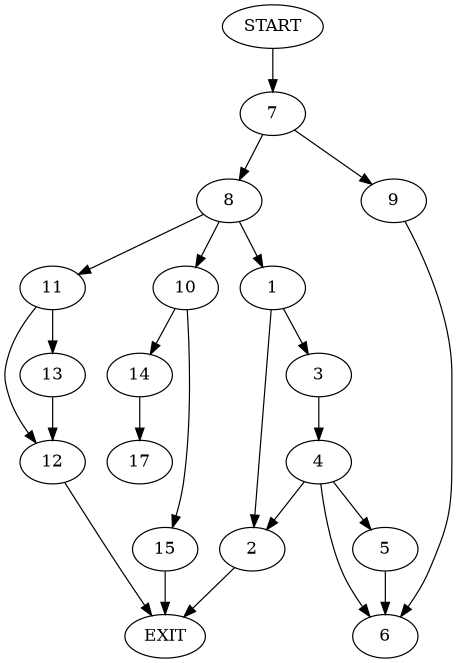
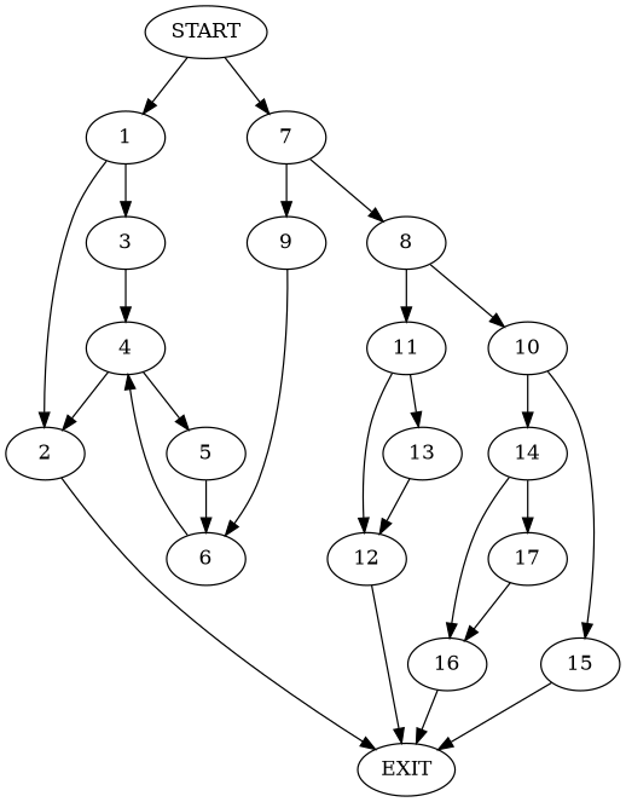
  digraph {
    n1 [label=START]
    1
    7
    2
    3
    8
    9
    n8 [label=EXIT]
    4
    5
    6
    10
    11
    14
    15
    12
    13
+   16
    17
-   8 -> 1
+   n1 -> 1
    n1 -> 7
    1 -> 2
    1 -> 3
    7 -> 8
    7 -> 9
    2 -> n8
    3 -> 4
    8 -> 10
    8 -> 11
    9 -> 6
    4 -> 2
    4 -> 5
    5 -> 6
-   4 -> 6
+   6 -> 4
    10 -> 14
    10 -> 15
    11 -> 12
    11 -> 13
+   14 -> 16
    14 -> 17
    15 -> n8
    12 -> n8
    13 -> 12
+   16 -> n8
+   17 -> 16
  }
